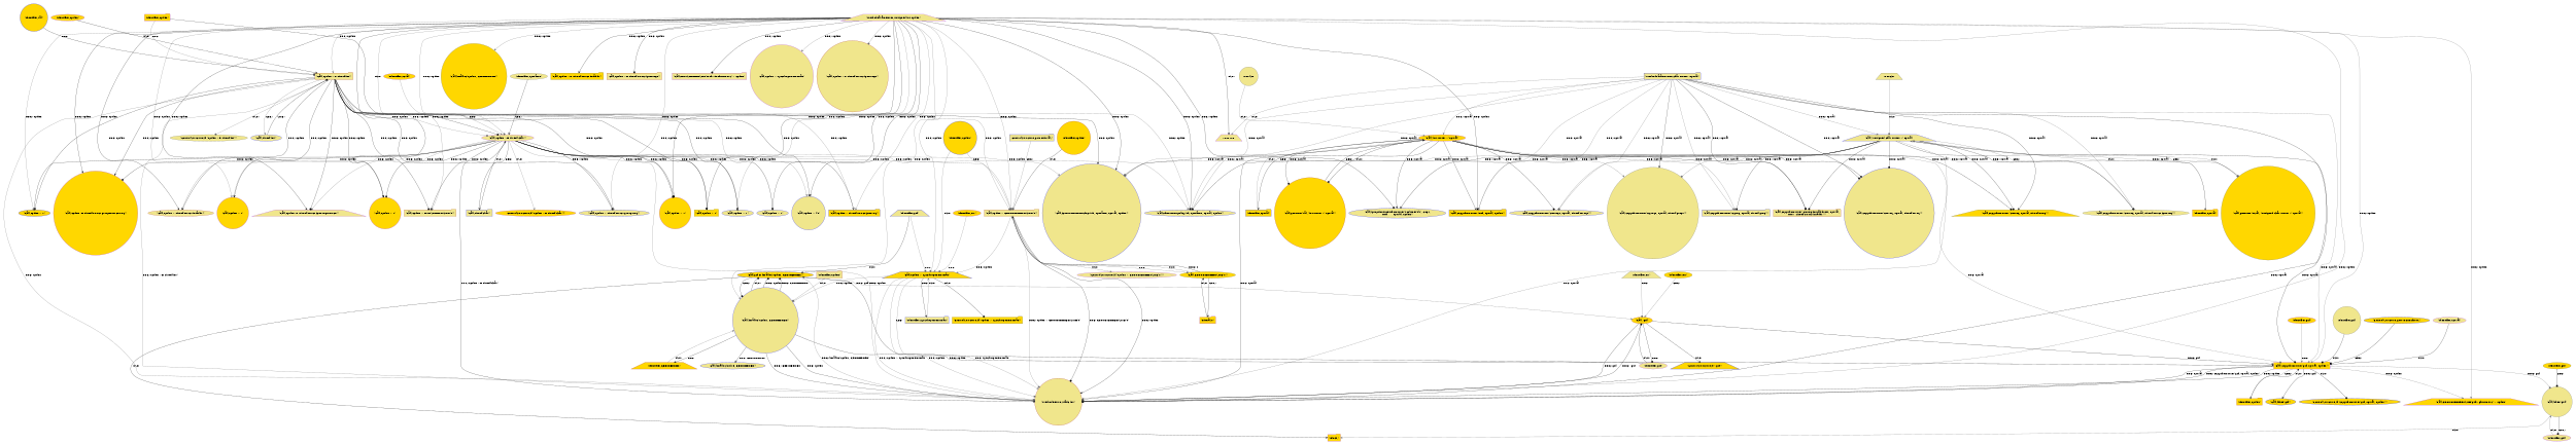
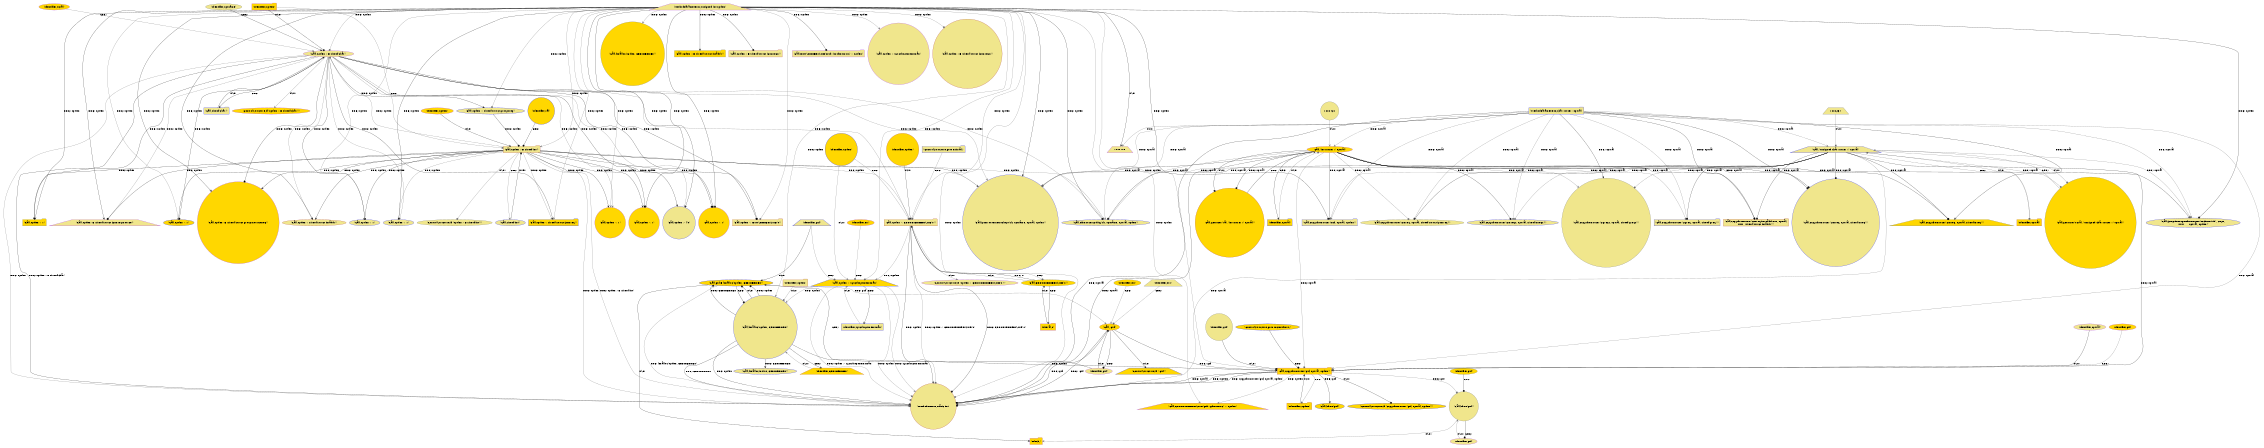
  digraph {
    node [color=blue fillcolor=khaki shape=ellipse style=filled]
    edge [arrowhead=vee color=black]
    n1 [color=gray40 label="(Call,kfree(gsf))" shape=circle]
    n2 [color=purple label="(Identifier,gsf)"]
    n3 [color=purple fillcolor=gold label="(Block,)" shape=folder]
    n4 [color=purple fillcolor=gold label="(Call,copy_from_user(gsf, optval, optlen))" shape=folder]
    n5 [fillcolor=gold label="(Call,kfree(gsf))"]
    n6 [fillcolor=gold label="(ControlStructure,if (copy_from_user(gsf, optval, optlen)))"]
    n7 [color=brown fillcolor=gold label="(Identifier,optlen)" shape=folder]
    n8 [color=brown label="(MethodReturn,static int)" shape=circle]
    n9 [color=purple fillcolor=gold label="(Call,GROUP_FILTER_SIZE(gsf->gf_numsrc) > optlen)" shape=trapezium]
    n10 [color=brown fillcolor=gold label="(Call,!gsf)"]
    n11 [fillcolor=gold label="(ControlStructure,if (!gsf))" shape=trapezium]
    n12 [color=purple label="(Identifier,gsf)"]
    n13 [fillcolor=gold label="(Call,gsf = kmalloc(optlen, GFP_KERNEL))"]
    n14 [label="(Call,kmalloc(optlen, GFP_KERNEL))" shape=circle]
    n15 [label="(Call,kmalloc(msize, GFP_KERNEL))"]
    n16 [color=brown fillcolor=gold label="(Identifier,GFP_KERNEL)" shape=trapezium]
    n17 [fillcolor=gold label="(Call,optlen > sysctl_optmem_max)" shape=trapezium]
    n18 [label="(Identifier,sysctl_optmem_max)" shape=folder]
-   n19 [color=gray40 fillcolor=gold label="(ControlStructure,if (optlen > sysctl_optmem_max))" shape=folder]
    n20 [color=brown label="(Call,optlen < GROUP_FILTER_SIZE(0))" shape=folder]
    n21 [color=gray40 fillcolor=gold label="(Call,GROUP_FILTER_SIZE(0))"]
    n22 [color=purple label="(ControlStructure,if (optlen < GROUP_FILTER_SIZE(0)))"]
    n23 [color=purple fillcolor=gold label="(Literal,0)" shape=folder]
    n24 [color=purple label="(Call,optlen >= sizeof(char))"]
    n25 [color=purple label="(Call,optlen != sizeof(struct ip_mreq_source))" shape=trapezium]
    n26 [label="(Call,optlen < 1)"]
    n27 [label="(Call,optlen > 40)" shape=circle]
    n28 [color=brown label="(Call,optlen < IP_MSFILTER_SIZE(0))" shape=folder]
    n29 [label="(Call,optlen < sizeof(struct group_req))"]
    n30 [label="(Call,optlen < 1)"]
    n31 [label="(Call,xfrm_user_policy(sk, optname, optval, optlen))"]
    n32 [fillcolor=gold label="(Call,optlen < sizeof(struct ip_mreq))" shape=folder]
    n33 [fillcolor=gold label="(Call,optlen < 1)"]
    n34 [color=purple fillcolor=gold label="(Call,optlen != sizeof(struct group_source_req))" shape=circle]
    n35 [color=brown label="(Call,optlen < sizeof(struct in_addr))"]
    n36 [label="(Call,ip_mroute_setsockopt(sk, optname, optval, optlen))" shape=circle]
    n37 [color=purple fillcolor=gold label="(Call,optlen < 1)" shape=circle]
    n38 [label="(Call,sizeof(char))" shape=folder]
    n39 [color=purple fillcolor=gold label="(Call,optlen < 1)" shape=circle]
    n40 [color=purple fillcolor=gold label="(Call,optlen < 1)" shape=circle]
    n41 [color=gray40 fillcolor=gold label="(Call,optlen < 1)" shape=folder]
    n42 [color=purple fillcolor=gold label="(ControlStructure,if (optlen >= sizeof(char)))"]
    n43 [color=brown label="(Call,optlen >= sizeof(int))" shape=folder]
    n44 [color=gray40 label="(ControlStructure,if (optlen >= sizeof(int)))"]
    n45 [label="(Call,sizeof(int))"]
    n46 [color=purple label="(MethodParameterIn,unsigned int optlen)" shape=trapezium]
    n47 [color=gray40 fillcolor=gold label="(Call,kmalloc(optlen, GFP_KERNEL))" shape=circle]
-   n48 [fillcolor=gold label="(Call,copy_from_user(msf, optval, optlen))" shape=folder]
+   n48 [label="(Call,copy_from_user(msf, optval, optlen))" shape=folder]
    n49 [color=gray40 fillcolor=gold label="(Call,optlen >= sizeof(struct in_addr))" shape=folder]
    n50 [color=brown label="(Call,optlen >= sizeof(struct ip_mreqn))" shape=folder]
    n51 [label="(Call,ip_options_get_from_user(sock_net(sk), &opt,\n \t\t\t\t\t       optval, optlen))"]
    n52 [color=purple label="(Call,IP_MSFILTER_SIZE(msf->imsf_numsrc) > optlen)" shape=folder]
    n53 [color=purple label="(Call,optlen > sysctl_optmem_max)" shape=circle]
    n54 [color=brown label="(Call,optlen >= sizeof(struct ip_mreqn))" shape=circle]
    1000108 [color=purple shape=trapezium]
    n56 [color=purple fillcolor=gold label="(Call,(int __user *) optval)"]
    n57 [label="(Call,copy_from_user(&mreqs, optval, sizeof(mreqs)))"]
    n58 [color=gray40 label="(Call,copy_from_user(&greqs, optval, sizeof(greqs)))" shape=circle]
    n59 [fillcolor=gold label="(Identifier,optval)" shape=folder]
    n60 [label="(Call,copy_from_user(&greq, optval, sizeof(greq)))" shape=folder]
    n61 [color=brown label="(Call,copy_from_user(&mreq.imr_address, optval,\n\t\t\t\t\t   sizeof(struct in_addr)))" shape=folder]
    n62 [label="(Call,copy_from_user(&mreq, optval, sizeof(mreq)))" shape=circle]
    n63 [color=brown fillcolor=gold label="(Call,get_user(val, (int __user *) optval))" shape=circle]
    n64 [color=gray40 fillcolor=gold label="(Call,copy_from_user(&mreq, optval, sizeof(mreq)))" shape=trapezium]
    n65 [color=gray40 label="(Call,copy_from_user(&mreq, optval, sizeof(struct ip_mreq)))"]
    n66 [label="(MethodParameterIn,char __user *optval)" shape=folder]
    n67 [label="(Call,(unsigned char __user *) optval)" shape=trapezium]
    n68 [color=brown fillcolor=gold label="(Identifier,optval)" shape=folder]
    n69 [color=gray40 fillcolor=gold label="(Call,get_user(ucval, (unsigned char __user *) optval))" shape=circle]
    n70 [color=gray40 label="(Identifier,gsf)" shape=circle]
    n71 [color=purple fillcolor=gold label="(Identifier,ucval)"]
    n72 [color=purple fillcolor=gold label="(Identifier,err)"]
    n73 [color=brown fillcolor=gold label="(Identifier,optlen)" shape=circle]
    n74 [fillcolor=gold label="(Identifier,val)" shape=circle]
    n75 [color=brown label="(Identifier,optlen)" shape=folder]
    n76 [label="(ControlStructure,goto e_inval;)" shape=folder]
    n77 [color=purple fillcolor=gold label="(Identifier,optlen)"]
    n78 [fillcolor=gold label="(Identifier,optlen)" shape=circle]
    n79 [color=gray40 label="(Identifier,optname)"]
    n80 [color=gray40 fillcolor=gold label="(Identifier,gsf)"]
    n81 [color=purple fillcolor=gold label="(Identifier,optlen)" shape=folder]
    n82 [color=gray40 fillcolor=gold label="(Identifier,err)"]
    n83 [label="(Identifier,gsf)" shape=trapezium]
    n84 [fillcolor=gold label="(ControlStructure,goto mc_msf_out;)"]
    n85 [color=purple label="(Identifier,optval)"]
    n86 [color=gray40 label="(Identifier,err)" shape=trapezium]
    n87 [color=purple fillcolor=gold label="(Identifier,gsf)"]
    n88 [color=gray40 label=1000420 shape=circle]
    1000237 [color=gray40 shape=trapezium]
    n1 -> n2 [arrowhead=box label="CFG: "]
    n1 -> n3 [color=gray40 label="AST: "]
    n2 -> n1 [color=gray40 label="AST: "]
    n4 -> n1 [arrowhead=box color=gray40 label="DDG: gsf"]
    n4 -> n5 [label="DDG: gsf"]
    n4 -> n6 [arrowhead=box label="AST: "]
    n4 -> n7 [arrowhead=box color=gray40 label="CFG: "]
    n4 -> n8 [arrowhead=box label="DDG: optlen"]
    n4 -> n8 [arrowhead=box label="DDG: copy_from_user(gsf, optval, optlen)"]
    n4 -> n8 [arrowhead=box label="DDG: optval"]
    n4 -> n9 [color=gray40 label="DDG: optlen"]
    n7 -> n4 [label="AST: "]
    n10 -> n4 [label="DDG: gsf"]
    n10 -> n8 [arrowhead=box label="DDG: !gsf"]
    n10 -> n8 [label="DDG: gsf"]
    n10 -> n11 [label="AST: "]
    n10 -> n12 [arrowhead=box label="CFG: "]
    n12 -> n10 [arrowhead=box label="AST: "]
    n12 -> n13 [label="CFG: "]
    n13 -> n3 [label="AST: "]
    n13 -> n8 [arrowhead=box color=gray40 label="DDG: kmalloc(optlen, GFP_KERNEL)"]
    n13 -> n10 [color=gray40 label="DDG: gsf"]
    n13 -> n14 [arrowhead=box label="CFG: "]
    n14 -> n4 [label="DDG: optlen"]
    n14 -> n8 [label="DDG: GFP_KERNEL"]
    n14 -> n8 [arrowhead=box label="DDG: optlen"]
    n14 -> n13 [arrowhead=box label="AST: "]
    n14 -> n13 [arrowhead=box label="DDG: optlen"]
    n14 -> n13 [arrowhead=box label="DDG: GFP_KERNEL"]
    n14 -> n15 [label="DDG: GFP_KERNEL"]
    n14 -> n16 [label="CFG: "]
    n16 -> n14 [color=gray40 label="AST: "]
    n17 -> n8 [color=gray40 label="DDG: sysctl_optmem_max"]
    n17 -> n8 [arrowhead=box color=gray40 label="DDG: optlen > sysctl_optmem_max"]
    n17 -> n8 [arrowhead=box color=gray40 label="DDG: optlen"]
    n17 -> n14 [color=gray40 label="DDG: optlen"]
    n17 -> n18 [label="CFG: "]
-   n17 -> n19 [arrowhead=box label="AST: "]
    n18 -> n17 [color=gray40 label="AST: "]
    n20 -> n8 [arrowhead=box label="DDG: GROUP_FILTER_SIZE(0)"]
    n20 -> n8 [label="DDG: optlen"]
    n20 -> n8 [arrowhead=box color=gray40 label="DDG: optlen < GROUP_FILTER_SIZE(0)"]
    n20 -> n17 [color=gray40 label="DDG: optlen"]
    n20 -> n21 [arrowhead=box color=gray40 label="CFG: "]
    n20 -> n22 [color=gray40 label="AST: "]
    n21 -> n20 [color=gray40 label="AST: "]
    n21 -> n20 [label="DDG: 0"]
    n21 -> n23 [label="CFG: "]
    n23 -> n21 [label="AST: "]
    n24 -> n8 [arrowhead=box label="DDG: optlen >= sizeof(char)"]
    n24 -> n8 [color=gray40 label="DDG: optlen"]
    n24 -> n20 [arrowhead=box color=gray40 label="DDG: optlen"]
    n24 -> n25 [arrowhead=box color=gray40 label="DDG: optlen"]
    n24 -> n26 [arrowhead=box label="DDG: optlen"]
    n24 -> n27 [color=gray40 label="DDG: optlen"]
    n24 -> n28 [arrowhead=box label="DDG: optlen"]
    n24 -> n29 [label="DDG: optlen"]
    n24 -> n30 [color=gray40 label="DDG: optlen"]
    n24 -> n31 [color=gray40 label="DDG: optlen"]
    n24 -> n32 [label="DDG: optlen"]
    n24 -> n33 [arrowhead=box label="DDG: optlen"]
    n24 -> n34 [arrowhead=box label="DDG: optlen"]
    n24 -> n35 [color=gray40 label="DDG: optlen"]
    n24 -> n36 [color=gray40 label="DDG: optlen"]
    n24 -> n37 [color=gray40 label="DDG: optlen"]
    n24 -> n38 [label="CFG: "]
    n24 -> n39 [arrowhead=box label="DDG: optlen"]
    n24 -> n40 [arrowhead=box label="DDG: optlen"]
    n24 -> n41 [label="DDG: optlen"]
    n24 -> n42 [color=gray40 label="AST: "]
    n38 -> n24 [label="AST: "]
    n43 -> n8 [arrowhead=box color=gray40 label="DDG: optlen"]
    n43 -> n8 [color=gray40 label="DDG: optlen >= sizeof(int)"]
    n43 -> n20 [arrowhead=box color=gray40 label="DDG: optlen"]
    n43 -> n24 [arrowhead=box color=gray40 label="DDG: optlen"]
    n43 -> n25 [arrowhead=box label="DDG: optlen"]
    n43 -> n26 [arrowhead=box label="DDG: optlen"]
    n43 -> n27 [label="DDG: optlen"]
    n43 -> n28 [arrowhead=box label="DDG: optlen"]
-   n43 -> n29 [arrowhead=box label="DDG: optlen"]
+   n29 -> n43 [arrowhead=box label="DDG: optlen"]
    n43 -> n30 [arrowhead=box color=gray40 label="DDG: optlen"]
    n43 -> n31 [color=gray40 label="DDG: optlen"]
    n43 -> n32 [color=gray40 label="DDG: optlen"]
    n43 -> n33 [label="DDG: optlen"]
    n43 -> n34 [label="DDG: optlen"]
    n43 -> n35 [label="DDG: optlen"]
    n43 -> n36 [label="DDG: optlen"]
    n43 -> n37 [label="DDG: optlen"]
    n43 -> n39 [label="DDG: optlen"]
    n43 -> n40 [arrowhead=box label="DDG: optlen"]
    n43 -> n41 [label="DDG: optlen"]
    n43 -> n44 [arrowhead=box color=gray40 label="AST: "]
    n43 -> n45 [color=gray40 label="CFG: "]
    n45 -> n43 [arrowhead=box label="SIZE: "]
    n46 -> n4 [color=gray40 label="DDG: optlen"]
    n46 -> n8 [arrowhead=box color=gray40 label="DDG: optlen"]
    n46 -> n9 [color=gray40 label="DDG: optlen"]
    n46 -> n14 [color=gray40 label="DDG: optlen"]
    n46 -> n17 [arrowhead=box color=gray40 label="DDG: optlen"]
    n46 -> n20 [color=gray40 label="DDG: optlen"]
    n46 -> n24 [arrowhead=box color=gray40 label="DDG: optlen"]
    n46 -> n25 [label="DDG: optlen"]
    n46 -> n26 [arrowhead=box color=gray40 label="DDG: optlen"]
    n46 -> n27 [label="DDG: optlen"]
    n46 -> n28 [arrowhead=box color=gray40 label="DDG: optlen"]
    n46 -> n29 [arrowhead=box color=gray40 label="DDG: optlen"]
    n46 -> n30 [label="DDG: optlen"]
    n46 -> n31 [arrowhead=box label="DDG: optlen"]
    n46 -> n32 [color=gray40 label="DDG: optlen"]
    n46 -> n33 [arrowhead=box color=gray40 label="DDG: optlen"]
    n46 -> n34 [label="DDG: optlen"]
    n46 -> n35 [label="DDG: optlen"]
    n46 -> n36 [label="DDG: optlen"]
    n46 -> n37 [color=gray40 label="DDG: optlen"]
    n46 -> n39 [label="DDG: optlen"]
    n46 -> n40 [arrowhead=box label="DDG: optlen"]
    n46 -> n41 [label="DDG: optlen"]
    n46 -> n43 [color=gray40 label="DDG: optlen"]
    n46 -> n47 [color=gray40 label="DDG: optlen"]
    n46 -> n48 [arrowhead=box label="DDG: optlen"]
    n46 -> n49 [label="DDG: optlen"]
    n46 -> n50 [arrowhead=box label="DDG: optlen"]
    n46 -> n51 [arrowhead=box label="DDG: optlen"]
    n46 -> n52 [arrowhead=box label="DDG: optlen"]
    n46 -> n53 [color=gray40 label="DDG: optlen"]
    n46 -> n54 [arrowhead=box color=gray40 label="DDG: optlen"]
    n46 -> 1000108 [label="AST: "]
    n56 -> n4 [arrowhead=box color=gray40 label="DDG: optval"]
    n56 -> n8 [label="DDG: optval"]
    n56 -> n31 [color=gray40 label="DDG: optval"]
    n56 -> n36 [label="DDG: optval"]
    n56 -> n48 [label="DDG: optval"]
    n56 -> n51 [label="DDG: optval"]
    n56 -> n57 [arrowhead=box label="DDG: optval"]
    n56 -> n58 [color=gray40 label="DDG: optval"]
    n56 -> n59 [label="CFG: "]
    n56 -> n60 [arrowhead=box color=gray40 label="DDG: optval"]
    n56 -> n61 [label="DDG: optval"]
    n56 -> n62 [arrowhead=box label="DDG: optval"]
    n56 -> n63 [arrowhead=box label="AST: "]
    n56 -> n63 [arrowhead=box label="DDG: optval"]
    n56 -> n64 [arrowhead=box label="DDG: optval"]
    n56 -> n65 [arrowhead=box color=gray40 label="DDG: optval"]
    n59 -> n56 [arrowhead=box color=gray40 label="AST: "]
    n63 -> n56 [label="CFG: "]
    n66 -> n4 [color=gray40 label="DDG: optval"]
    n66 -> n8 [label="DDG: optval"]
    n66 -> n31 [color=gray40 label="DDG: optval"]
    n66 -> n36 [arrowhead=box color=gray40 label="DDG: optval"]
    n66 -> n48 [color=gray40 label="DDG: optval"]
    n66 -> n51 [color=gray40 label="DDG: optval"]
    n66 -> 1000108 [color=gray40 label="AST: "]
    n66 -> n56 [color=gray40 label="DDG: optval"]
    n66 -> n57 [arrowhead=box color=gray40 label="DDG: optval"]
    n66 -> n58 [label="DDG: optval"]
    n66 -> n60 [color=gray40 label="DDG: optval"]
    n66 -> n61 [arrowhead=box label="DDG: optval"]
    n66 -> n62 [arrowhead=box label="DDG: optval"]
    n66 -> n64 [label="DDG: optval"]
    n66 -> n65 [arrowhead=box color=gray40 label="DDG: optval"]
    n66 -> n67 [color=gray40 label="DDG: optval"]
    n67 -> n4 [arrowhead=box label="DDG: optval"]
    n67 -> n8 [color=gray40 label="DDG: optval"]
    n67 -> n31 [arrowhead=box label="DDG: optval"]
    n67 -> n36 [arrowhead=box color=gray40 label="DDG: optval"]
    n67 -> n48 [color=gray40 label="DDG: optval"]
    n67 -> n51 [arrowhead=box color=gray40 label="DDG: optval"]
    n67 -> n57 [arrowhead=box color=gray40 label="DDG: optval"]
    n67 -> n58 [arrowhead=box color=gray40 label="DDG: optval"]
    n67 -> n60 [arrowhead=box label="DDG: optval"]
    n67 -> n61 [arrowhead=box label="DDG: optval"]
    n67 -> n62 [arrowhead=box label="DDG: optval"]
    n67 -> n64 [arrowhead=box label="DDG: optval"]
    n67 -> n65 [label="DDG: optval"]
    n67 -> n68 [arrowhead=box color=gray40 label="CFG: "]
    n67 -> n69 [arrowhead=box color=gray40 label="AST: "]
    n67 -> n69 [arrowhead=box color=gray40 label="DDG: optval"]
    n68 -> n67 [arrowhead=box color=gray40 label="AST: "]
    n69 -> n67 [color=gray40 label="CFG: "]
    n70 -> n4 [arrowhead=box label="AST: "]
    n71 -> n24 [color=gray40 label="CFG: "]
    n72 -> n17 [arrowhead=box color=gray40 label="CFG: "]
    n73 -> n20 [label="AST: "]
    n74 -> n43 [arrowhead=box label="CFG: "]
    n75 -> n14 [arrowhead=box color=gray40 label="AST: "]
    n76 -> n20 [arrowhead=box color=gray40 label="CFG: "]
    n77 -> n43 [label="AST: "]
    n78 -> n17 [color=gray40 label="AST: "]
    n78 -> n20 [arrowhead=box color=gray40 label="CFG: "]
    n79 -> n24 [label="CFG: "]
    n80 -> n1 [arrowhead=box label="CFG: "]
    n81 -> n24 [arrowhead=box label="AST: "]
    n81 -> n43 [arrowhead=box color=gray40 label="CFG: "]
    n82 -> n10 [color=gray40 label="CFG: "]
    n83 -> n13 [label="AST: "]
    n83 -> n17 [arrowhead=box color=gray40 label="CFG: "]
    n84 -> n4 [arrowhead=box label="CFG: "]
    n85 -> n4 [label="AST: "]
    n86 -> n10 [arrowhead=box color=gray40 label="CFG: "]
    n87 -> n4 [color=gray40 label="CFG: "]
    n88 -> n56 [color=gray40 label="AST: "]
    1000237 -> n67 [arrowhead=box color=gray40 label="AST: "]
  }
